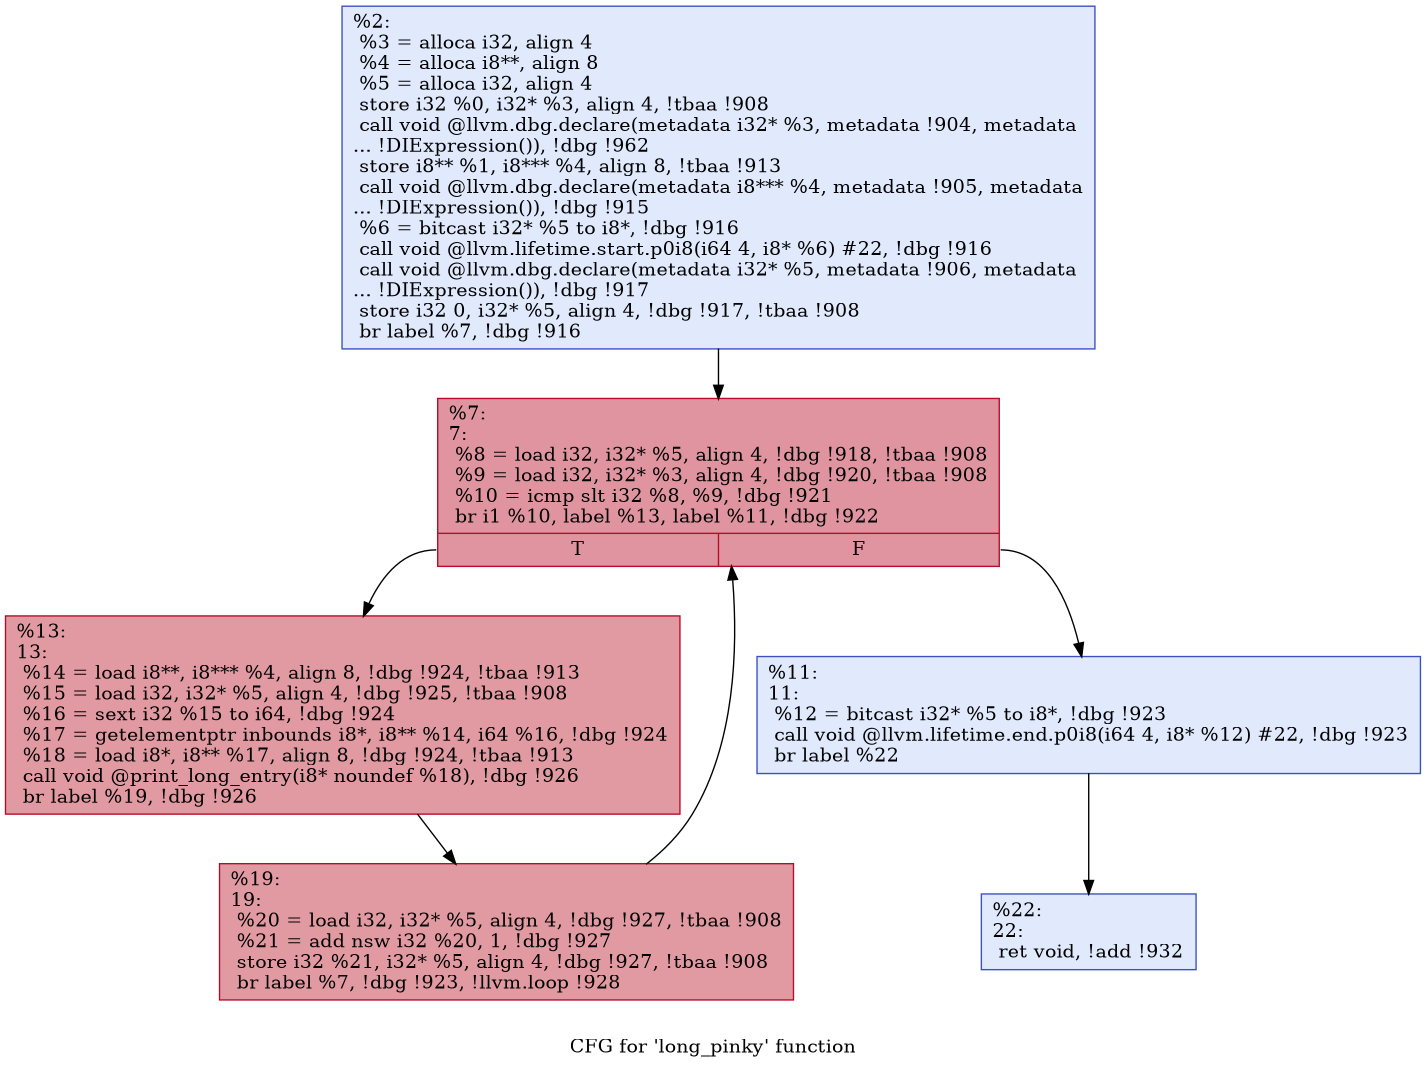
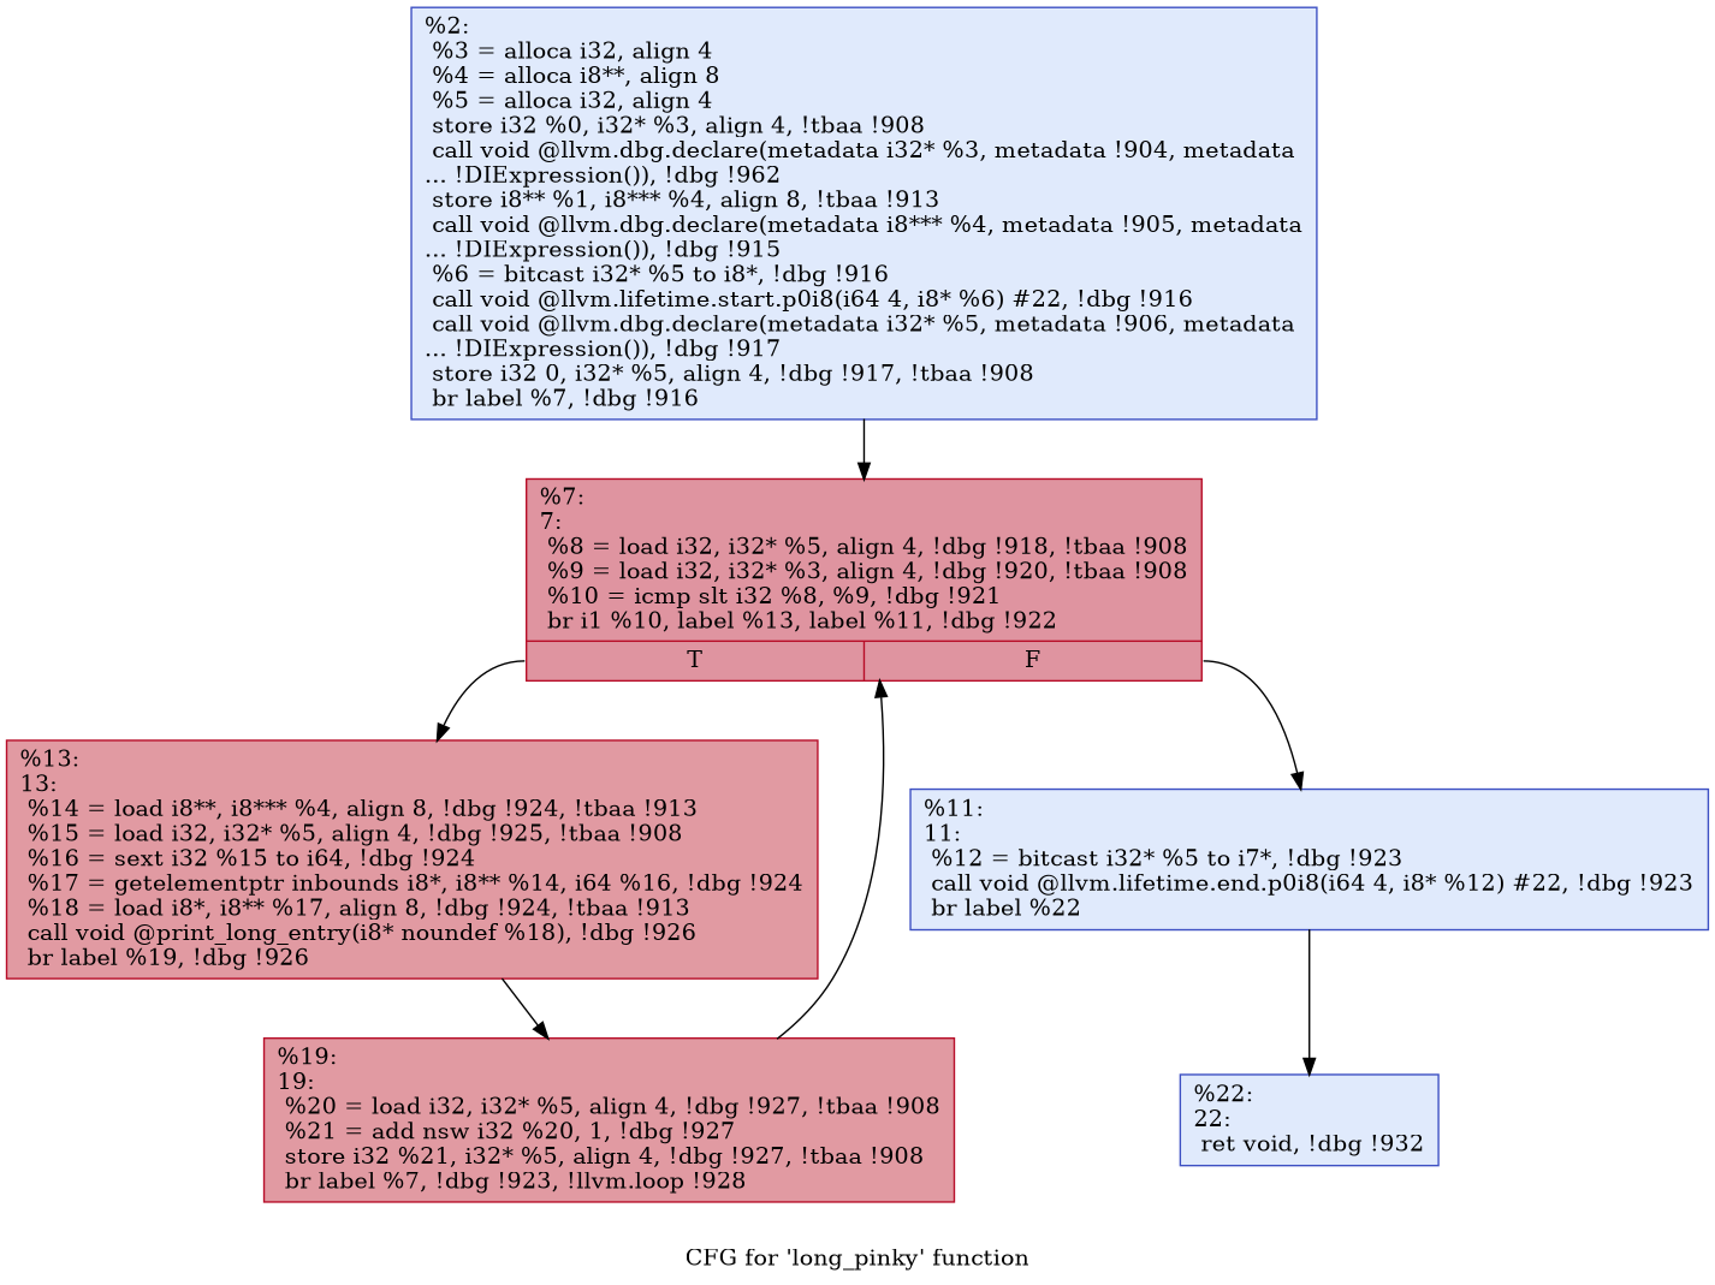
  digraph {
    label="CFG for 'long_pinky' function"
    node [color="#3d50c3ff" fillcolor="#b9d0f970" shape=record style=filled]
    n1 [label="{%2:\l  %3 = alloca i32, align 4\l  %4 = alloca i8**, align 8\l  %5 = alloca i32, align 4\l  store i32 %0, i32* %3, align 4, !tbaa !908\l  call void @llvm.dbg.declare(metadata i32* %3, metadata !904, metadata\l... !DIExpression()), !dbg !962\l  store i8** %1, i8*** %4, align 8, !tbaa !913\l  call void @llvm.dbg.declare(metadata i8*** %4, metadata !905, metadata\l... !DIExpression()), !dbg !915\l  %6 = bitcast i32* %5 to i8*, !dbg !916\l  call void @llvm.lifetime.start.p0i8(i64 4, i8* %6) #22, !dbg !916\l  call void @llvm.dbg.declare(metadata i32* %5, metadata !906, metadata\l... !DIExpression()), !dbg !917\l  store i32 0, i32* %5, align 4, !dbg !917, !tbaa !908\l  br label %7, !dbg !916\l}"]
    n2 [color="#b70d28ff" fillcolor="#b70d2870" label="{%7:\l7:                                                \l  %8 = load i32, i32* %5, align 4, !dbg !918, !tbaa !908\l  %9 = load i32, i32* %3, align 4, !dbg !920, !tbaa !908\l  %10 = icmp slt i32 %8, %9, !dbg !921\l  br i1 %10, label %13, label %11, !dbg !922\l|{<s0>T|<s1>F}}"]
    n3 [color="#b70d28ff" fillcolor="#bb1b2c70" label="{%13:\l13:                                               \l  %14 = load i8**, i8*** %4, align 8, !dbg !924, !tbaa !913\l  %15 = load i32, i32* %5, align 4, !dbg !925, !tbaa !908\l  %16 = sext i32 %15 to i64, !dbg !924\l  %17 = getelementptr inbounds i8*, i8** %14, i64 %16, !dbg !924\l  %18 = load i8*, i8** %17, align 8, !dbg !924, !tbaa !913\l  call void @print_long_entry(i8* noundef %18), !dbg !926\l  br label %19, !dbg !926\l}"]
-   n4 [label="{%11:\l11:                                               \l  %12 = bitcast i32* %5 to i8*, !dbg !923\l  call void @llvm.lifetime.end.p0i8(i64 4, i8* %12) #22, !dbg !923\l  br label %22\l}"]
+   n4 [label="{%11:\l11:                                               \l  %12 = bitcast i32* %5 to i7*, !dbg !923\l  call void @llvm.lifetime.end.p0i8(i64 4, i8* %12) #22, !dbg !923\l  br label %22\l}"]
    n5 [color="#b70d28ff" fillcolor="#bb1b2c70" label="{%19:\l19:                                               \l  %20 = load i32, i32* %5, align 4, !dbg !927, !tbaa !908\l  %21 = add nsw i32 %20, 1, !dbg !927\l  store i32 %21, i32* %5, align 4, !dbg !927, !tbaa !908\l  br label %7, !dbg !923, !llvm.loop !928\l}"]
-   n6 [label="{%22:\l22:                                               \l  ret void, !add !932\l}"]
+   n6 [label="{%22:\l22:                                               \l  ret void, !dbg !932\l}"]
    n1 -> n2
    n2 -> n3 [tailport=s0]
    n2 -> n4 [tailport=s1]
    n3 -> n5
    n4 -> n6
    n5 -> n2
  }
